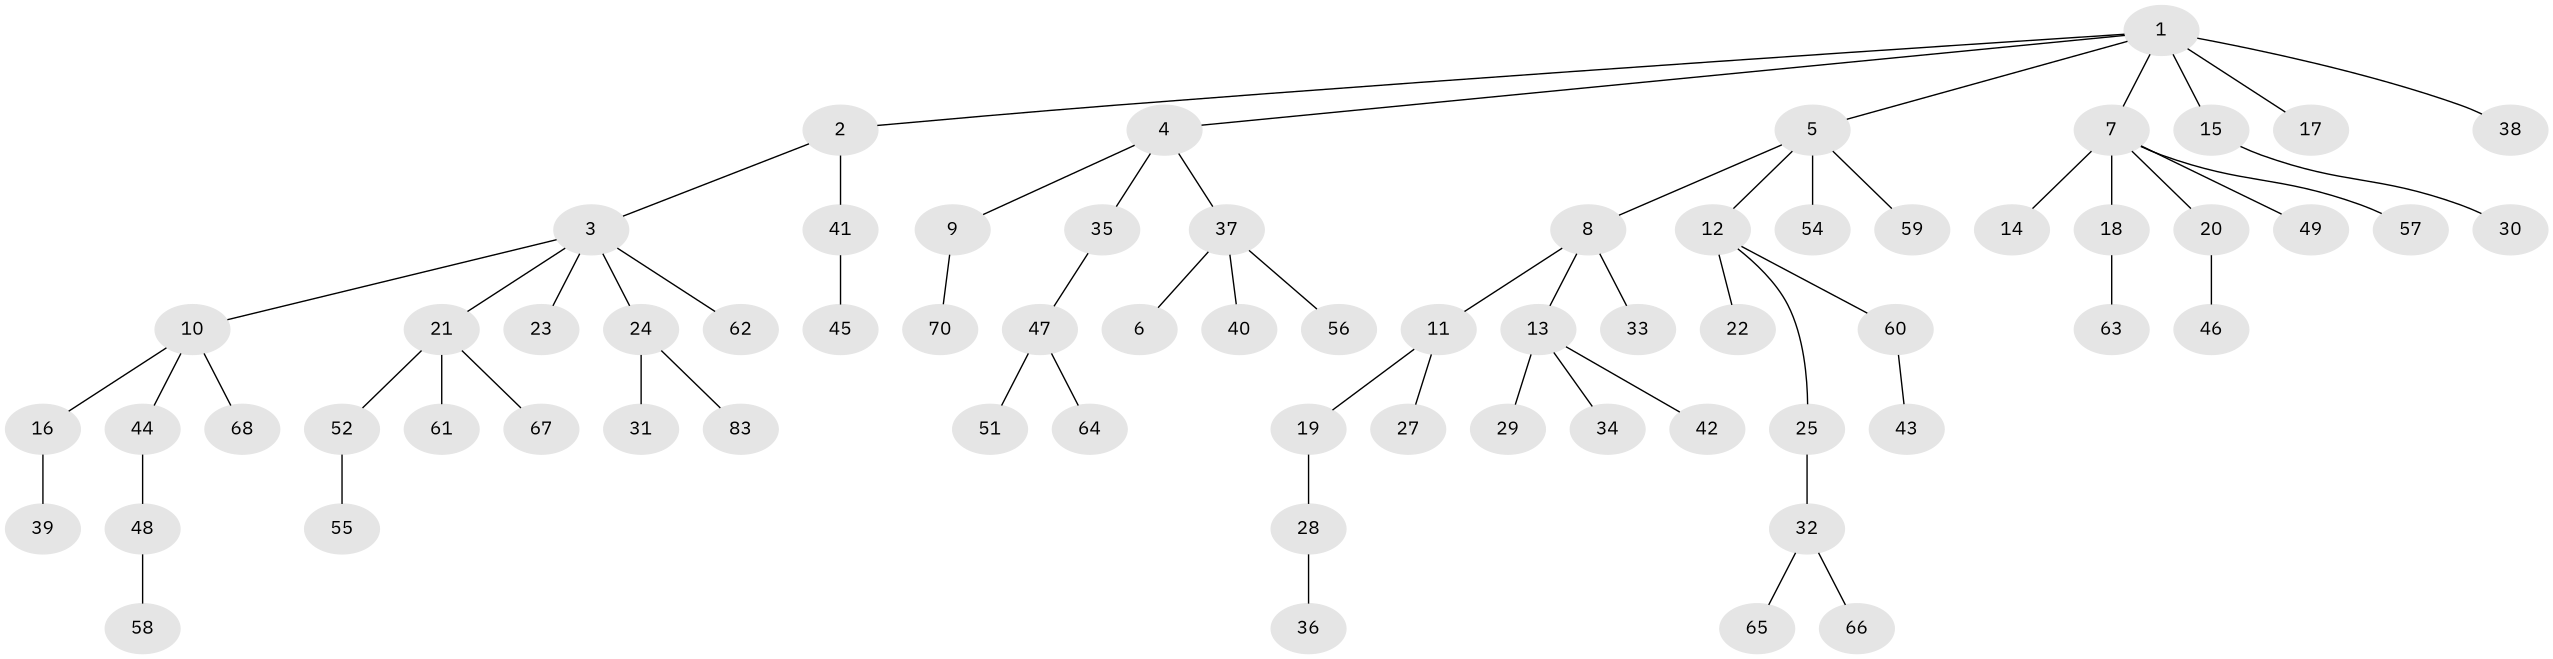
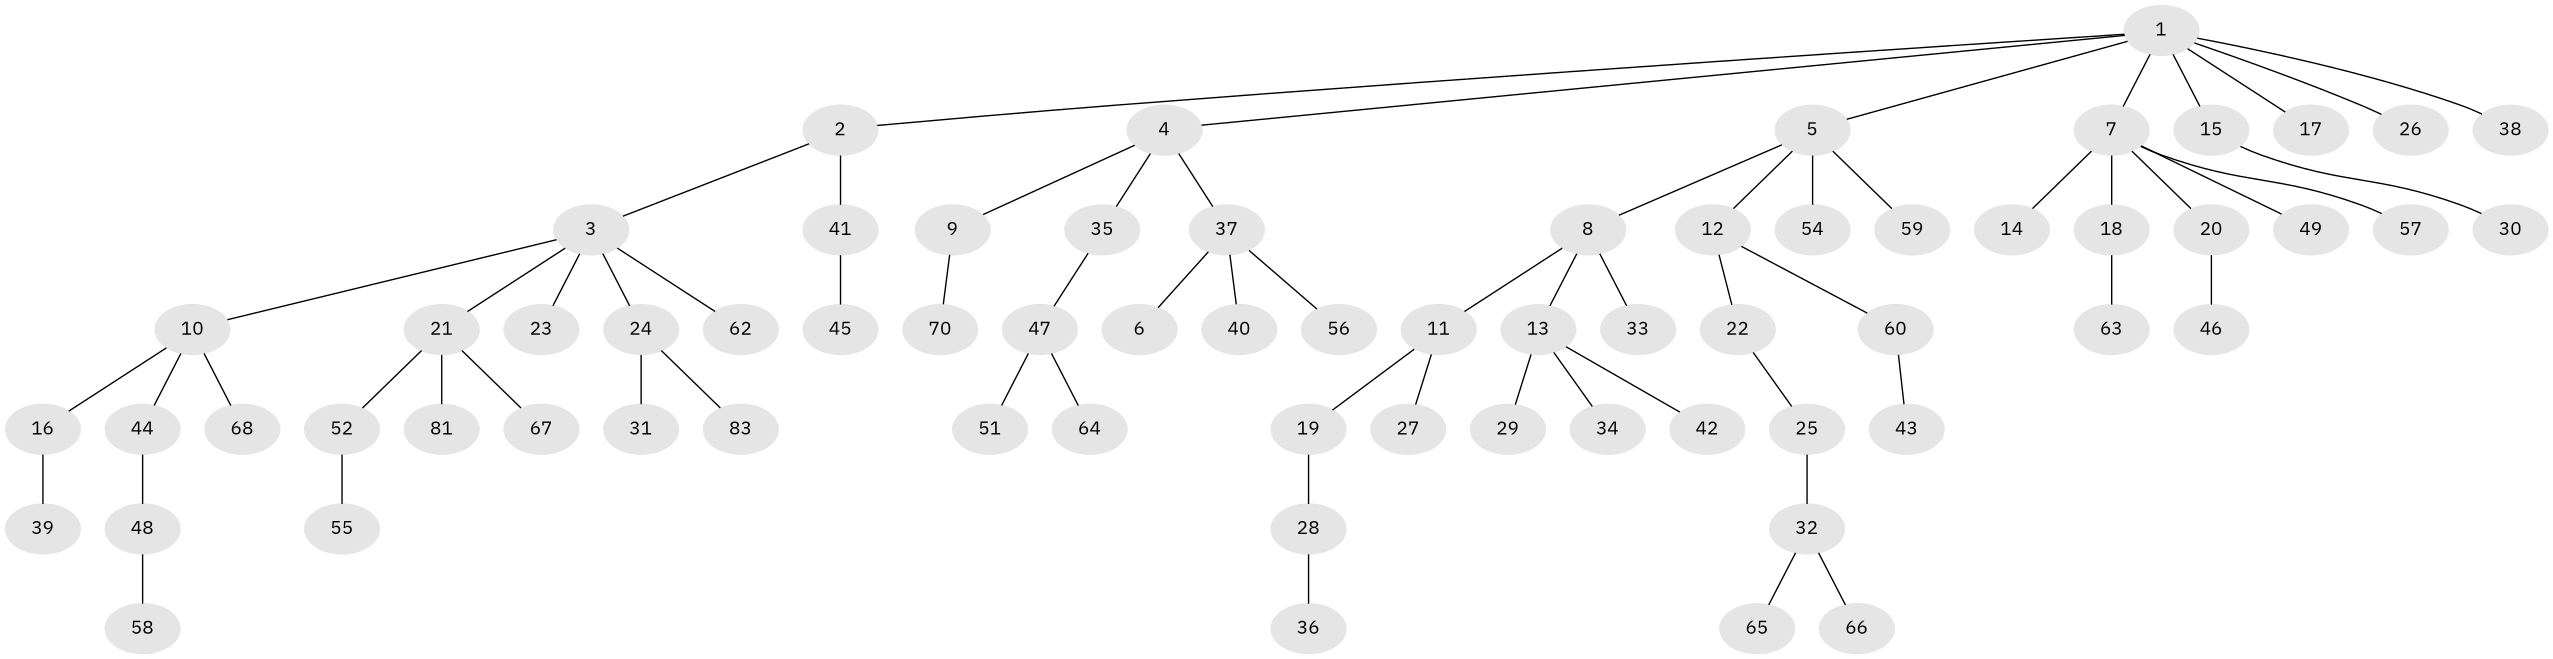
  graph {
    fontname="IBM Plex Sans"
    node [color=gray90 fontname="IBM Plex Sans" style=filled]
    edge [fontname="IBM Plex Sans"]
    1
    2
    4
    5
    7
    15
    17
+   26
    38
    3
    41
    9
    35
    37
    8
    12
    54
    59
    14
    18
    20
    49
    57
    30
    10
    21
    23
    24
    62
    45
    16
    44
    68
    52
-   61
+   61 [label=81]
    67
    31
    n38 [label=83]
    n39 [label=70]
    47
    6
    40
    56
    11
    13
    33
    22
    25
    60
    63
    46
    19
    27
    29
    34
    42
    39
    48
    28
    32
    43
    36
    55
    65
    66
    51
    64
    58
    1 -- 2
    1 -- 4
    1 -- 5
    1 -- 7
    1 -- 15
    1 -- 17
+   1 -- 26
    1 -- 38
    2 -- 3
    2 -- 41
    4 -- 9
    4 -- 35
    4 -- 37
    5 -- 8
    5 -- 12
    5 -- 54
    5 -- 59
    7 -- 14
    7 -- 18
    7 -- 20
    7 -- 49
    7 -- 57
    15 -- 30
    3 -- 10
    3 -- 21
    3 -- 23
    3 -- 24
    3 -- 62
    41 -- 45
    9 -- n39
    35 -- 47
    37 -- 6
    37 -- 40
    37 -- 56
    8 -- 11
    8 -- 13
    8 -- 33
    12 -- 22
-   12 -- 25
+   22 -- 25
    12 -- 60
    18 -- 63
    20 -- 46
    10 -- 16
    10 -- 44
    10 -- 68
    21 -- 52
    21 -- 61
    21 -- 67
    24 -- 31
    24 -- n38
    16 -- 39
    44 -- 48
    52 -- 55
    47 -- 51
    47 -- 64
    11 -- 19
    11 -- 27
    13 -- 29
    13 -- 34
    13 -- 42
    25 -- 32
    60 -- 43
    19 -- 28
    48 -- 58
    28 -- 36
    32 -- 65
    32 -- 66
  }
